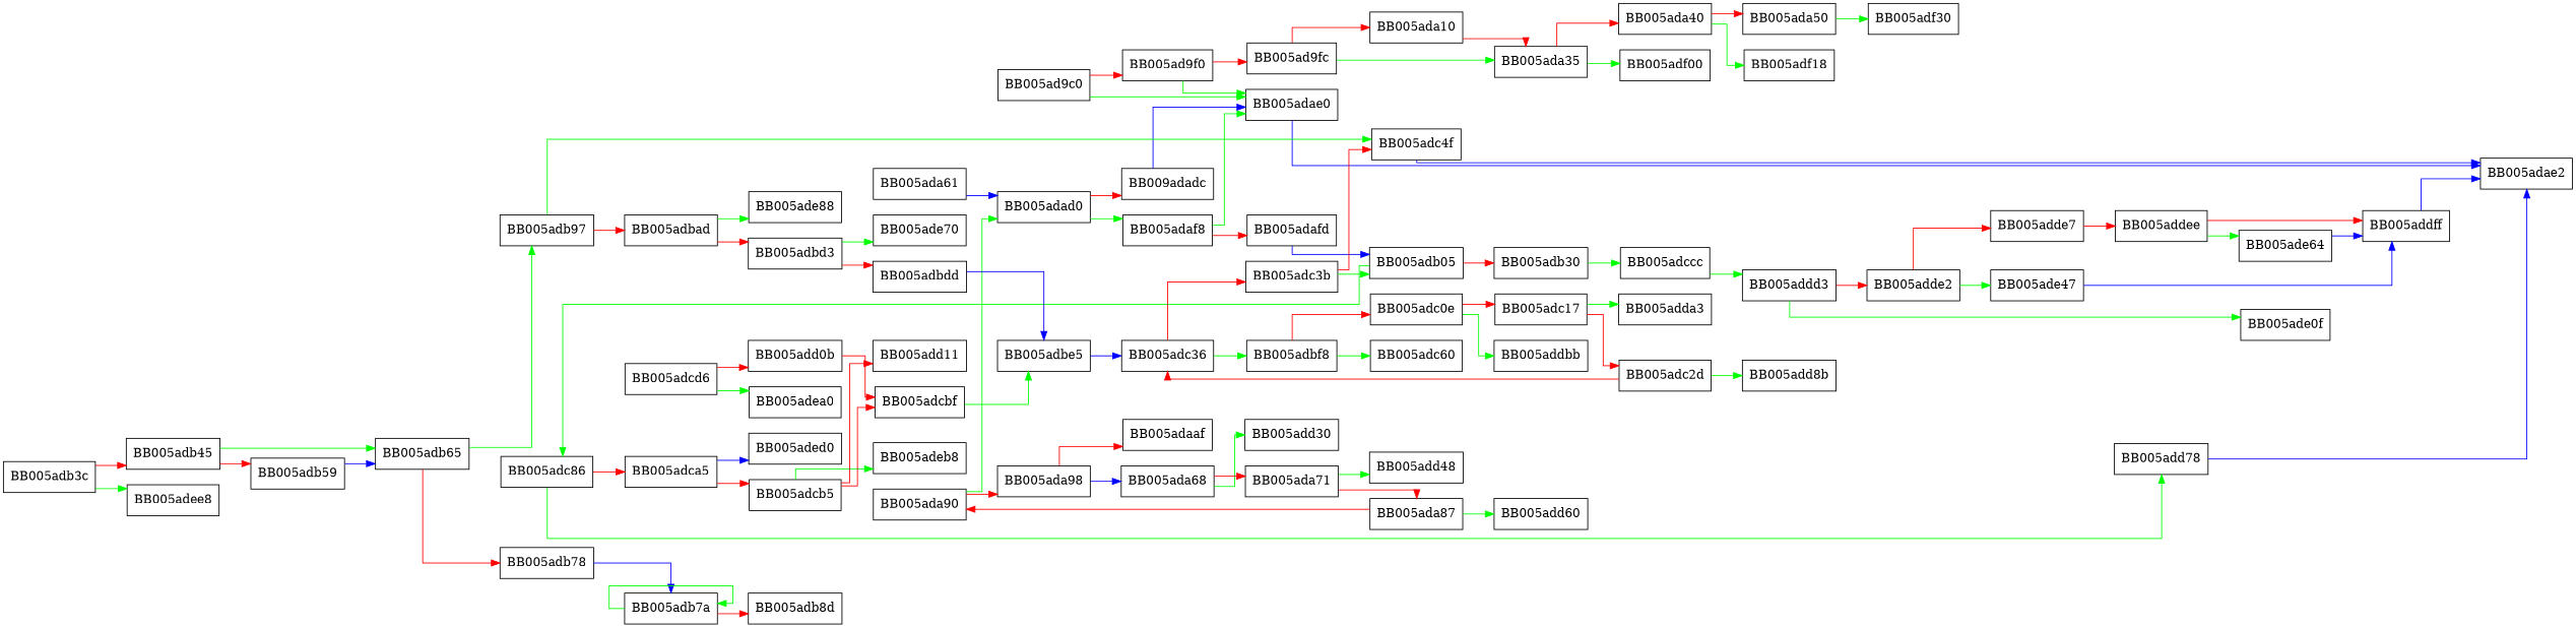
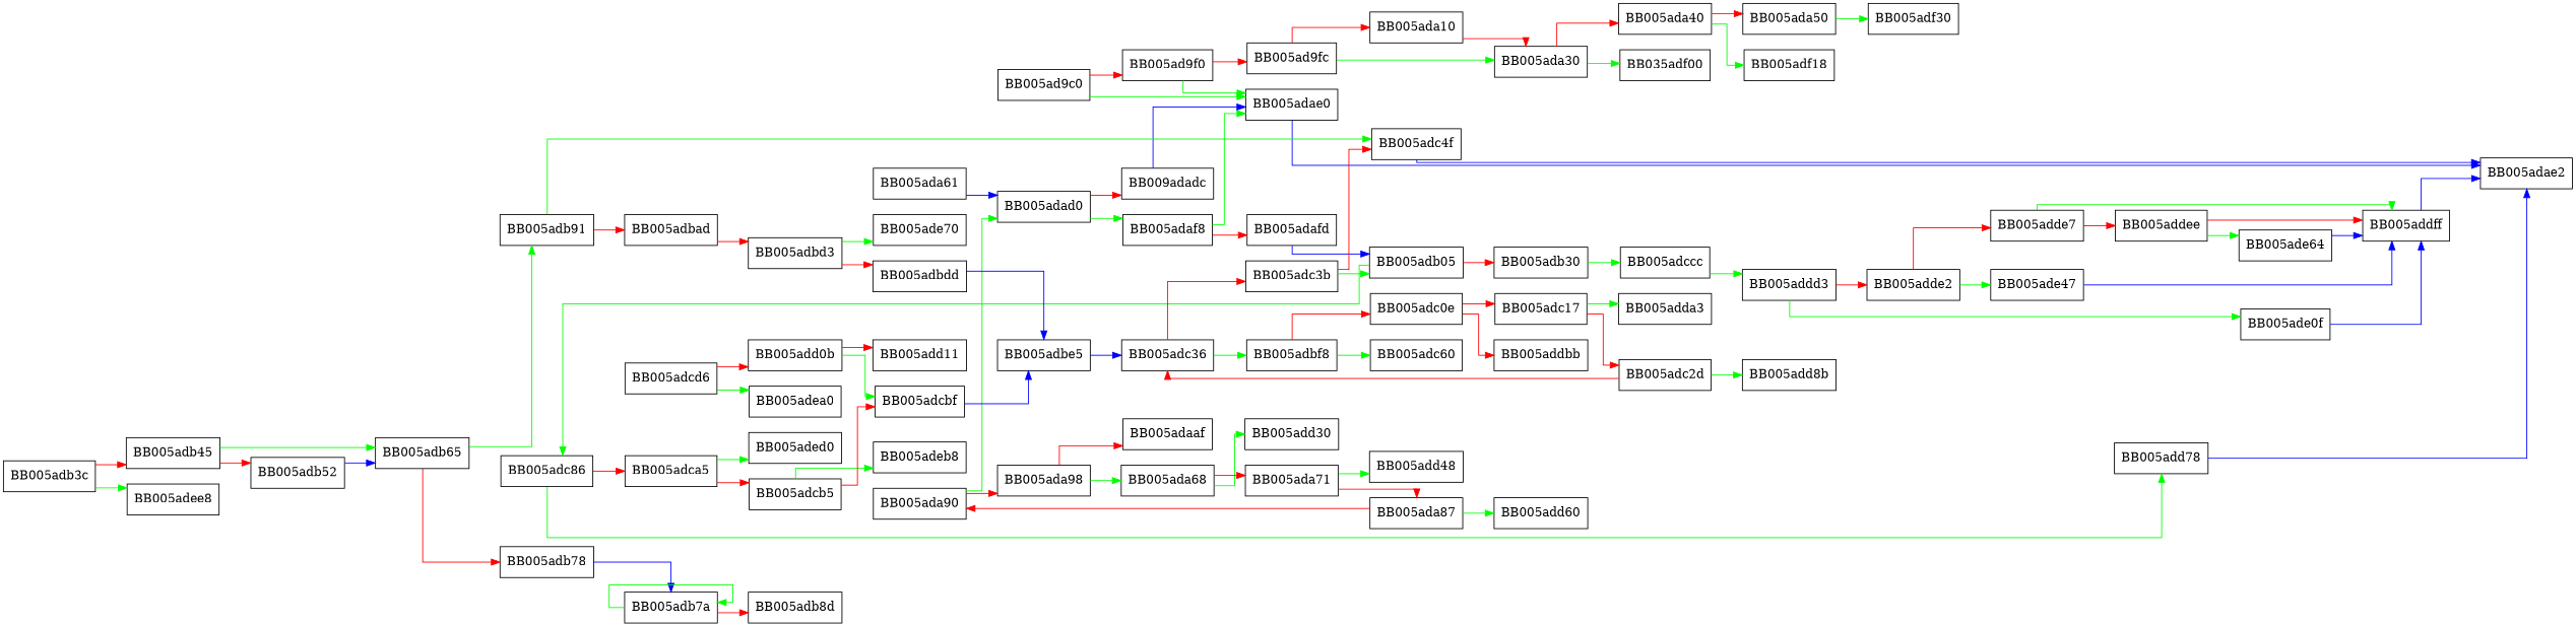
  digraph {
    rankdir=LR
    splines=ortho
    node [shape=box]
    edge [color=green]
    BB005ad9c0
    BB005adae0
    BB005ad9f0
    BB005adae2
    BB005ad9fc
-   BB005ada30 [label=BB005ada35]
+   BB005ada30
    BB005ada10
-   BB005adf00
+   BB005adf00 [label=BB035adf00]
    BB005ada40
    BB005adf18
    BB005ada50
    BB005adf30
    BB005ada98
    BB005ada68
    BB005adaaf
    BB005ada61
    BB005adad0
    BB005add30
    BB005ada71
    BB005adaf8
    n21 [label=BB009adadc]
    BB005adafd
    BB005add48
    BB005ada87
    BB005add60
    BB005ada90
    BB005adb05
    BB005adc86
    BB005adb30
    BB005add78
    BB005adca5
    BB005adccc
    BB005aded0
    BB005adcb5
    BB005addd3
    BB005adb3c
    BB005adee8
    BB005adb45
    BB005ade0f
    BB005adde2
    BB005adcd6
    BB005adea0
    BB005add0b
    BB005adb65
-   BB005adb59
-   BB005adb91 [label=BB005adb97]
+   BB005adb59 [label=BB005adb52]
+   BB005adb91
    BB005adb78
    BB005adc4f
    BB005adbad
    BB005adb7a
-   BB005ade88
    BB005adbd3
    BB005adb8d
    BB005ade70
    BB005adbdd
    BB005adbe5
    BB005adc36
    BB005adbf8
    BB005adc3b
    BB005adc60
    BB005adc0e
    BB005addbb
    BB005adc17
    BB005adda3
    BB005adc2d
    BB005add8b
    BB005adeb8
    BB005adcbf
    BB005addff
    BB005ade47
    BB005adde7
    BB005add11
    BB005addee
    n74 [label=BB005ade64]
    BB005ad9c0 -> BB005adae0
    BB005ad9c0 -> BB005ad9f0 [color=red]
    BB005adae0 -> BB005adae2 [color=blue]
    BB005ad9f0 -> BB005adae0
    BB005ad9f0 -> BB005ad9fc [color=red]
    BB005ad9fc -> BB005ada30
    BB005ad9fc -> BB005ada10 [color=red]
    BB005ada30 -> BB005adf00
    BB005ada30 -> BB005ada40 [color=red]
    BB005ada10 -> BB005ada30 [color=red]
    BB005ada40 -> BB005adf18
    BB005ada40 -> BB005ada50 [color=red]
    BB005ada50 -> BB005adf30
-   BB005ada98 -> BB005ada68 [color=blue]
+   BB005ada98 -> BB005ada68
    BB005ada98 -> BB005adaaf [color=red]
    BB005ada68 -> BB005add30
    BB005ada68 -> BB005ada71 [color=red]
    BB005ada61 -> BB005adad0 [color=blue]
    BB005adad0 -> BB005adaf8
    BB005adad0 -> n21 [color=red]
    BB005ada71 -> BB005add48
    BB005ada71 -> BB005ada87 [color=red]
    BB005adaf8 -> BB005adae0
    BB005adaf8 -> BB005adafd [color=red]
    n21 -> BB005adae0 [color=blue]
    BB005adafd -> BB005adb05 [color=blue]
    BB005ada87 -> BB005add60
    BB005ada87 -> BB005ada90 [color=red]
    BB005ada90 -> BB005ada98 [color=red]
    BB005ada90 -> BB005adad0
    BB005adb05 -> BB005adc86
    BB005adb05 -> BB005adb30 [color=red]
    BB005adc86 -> BB005add78
    BB005adc86 -> BB005adca5 [color=red]
    BB005adb30 -> BB005adccc
    BB005add78 -> BB005adae2 [color=blue]
-   BB005adca5 -> BB005aded0 [color=blue]
+   BB005adca5 -> BB005aded0
    BB005adca5 -> BB005adcb5 [color=red]
    BB005adccc -> BB005addd3
    BB005adcb5 -> BB005adeb8
    BB005adcb5 -> BB005adcbf [color=red]
    BB005addd3 -> BB005ade0f
    BB005addd3 -> BB005adde2 [color=red]
    BB005adb3c -> BB005adee8
    BB005adb3c -> BB005adb45 [color=red]
    BB005adb45 -> BB005adb65
    BB005adb45 -> BB005adb59 [color=red]
+   BB005ade0f -> BB005addff [color=blue]
    BB005adde2 -> BB005ade47
    BB005adde2 -> BB005adde7 [color=red]
    BB005adcd6 -> BB005adea0
    BB005adcd6 -> BB005add0b [color=red]
-   BB005add0b -> BB005adcbf [color=red]
-   BB005adcb5 -> BB005add11 [color=red]
+   BB005add0b -> BB005adcbf
+   BB005add0b -> BB005add11 [color=red]
    BB005adb65 -> BB005adb91
    BB005adb65 -> BB005adb78 [color=red]
    BB005adb59 -> BB005adb65 [color=blue]
    BB005adb91 -> BB005adc4f
    BB005adb91 -> BB005adbad [color=red]
    BB005adb78 -> BB005adb7a [color=blue]
    BB005adc4f -> BB005adae2 [color=blue]
-   BB005adbad -> BB005ade88
    BB005adbad -> BB005adbd3 [color=red]
    BB005adb7a -> BB005adb7a
    BB005adb7a -> BB005adb8d [color=red]
    BB005adbd3 -> BB005ade70
    BB005adbd3 -> BB005adbdd [color=red]
    BB005adbdd -> BB005adbe5 [color=blue]
    BB005adbe5 -> BB005adc36 [color=blue]
    BB005adc36 -> BB005adbf8
    BB005adc36 -> BB005adc3b [color=red]
    BB005adbf8 -> BB005adc60
    BB005adbf8 -> BB005adc0e [color=red]
    BB005adc3b -> BB005adb05
    BB005adc3b -> BB005adc4f [color=red]
-   BB005adc0e -> BB005addbb
+   BB005adc0e -> BB005addbb [color=red]
    BB005adc0e -> BB005adc17 [color=red]
    BB005adc17 -> BB005adda3
    BB005adc17 -> BB005adc2d [color=red]
    BB005adc2d -> BB005adc36 [color=red]
    BB005adc2d -> BB005add8b
-   BB005adcbf -> BB005adbe5
+   BB005adcbf -> BB005adbe5 [color=blue]
    BB005addff -> BB005adae2 [color=blue]
    BB005ade47 -> BB005addff [color=blue]
+   BB005adde7 -> BB005addff
    BB005adde7 -> BB005addee [color=red]
    BB005addee -> BB005addff [color=red]
    BB005addee -> n74
    n74 -> BB005addff [color=blue]
  }
